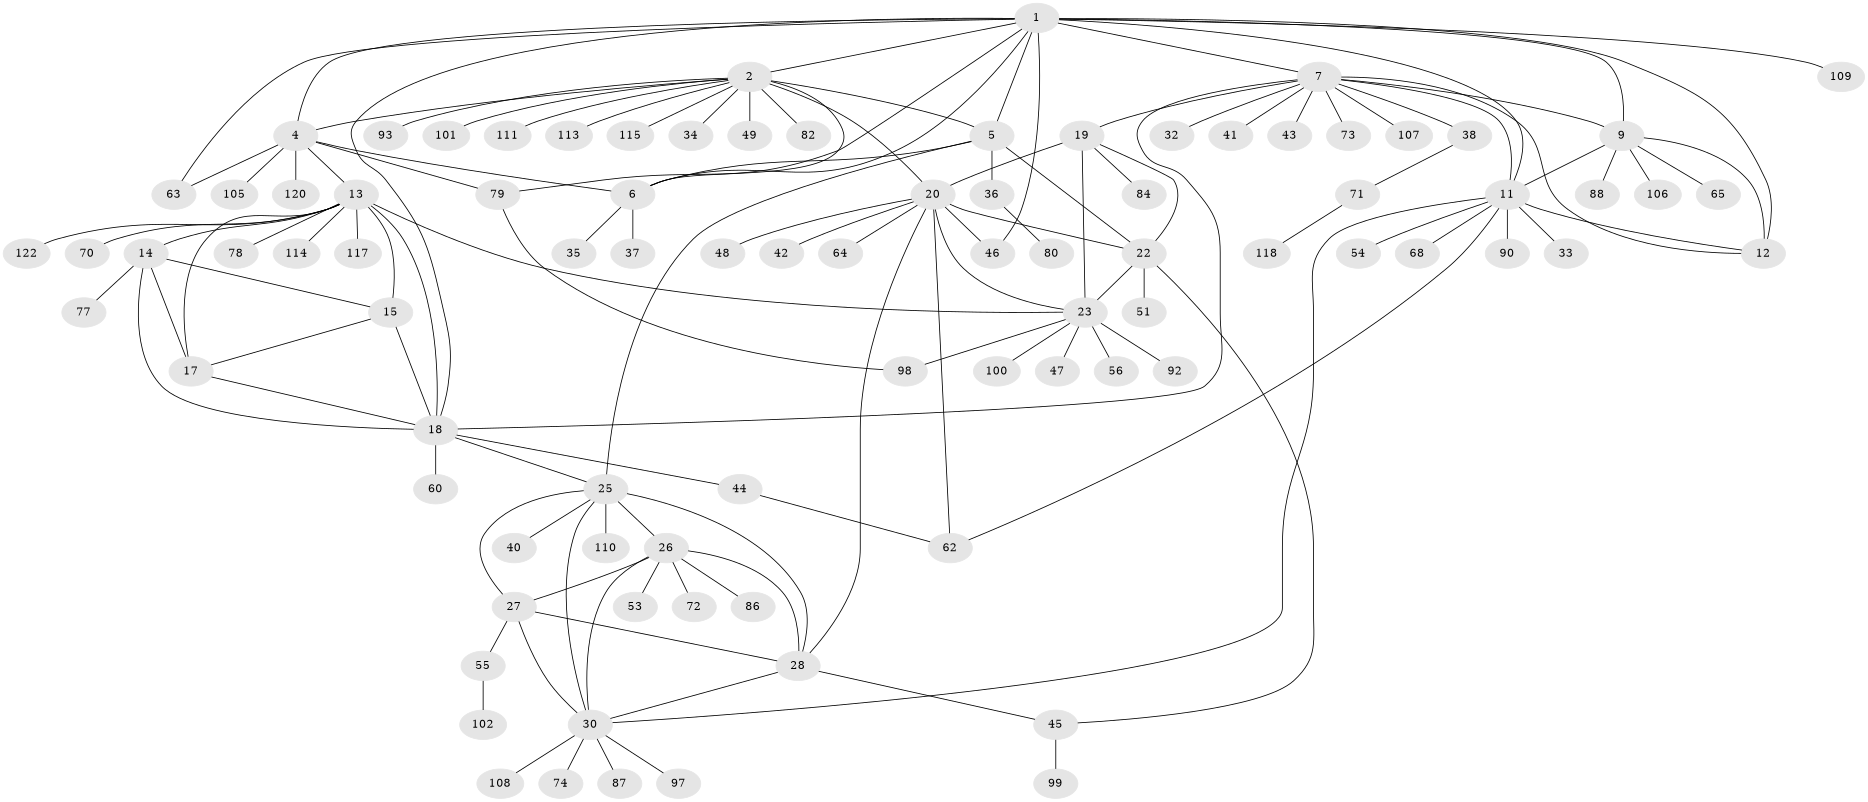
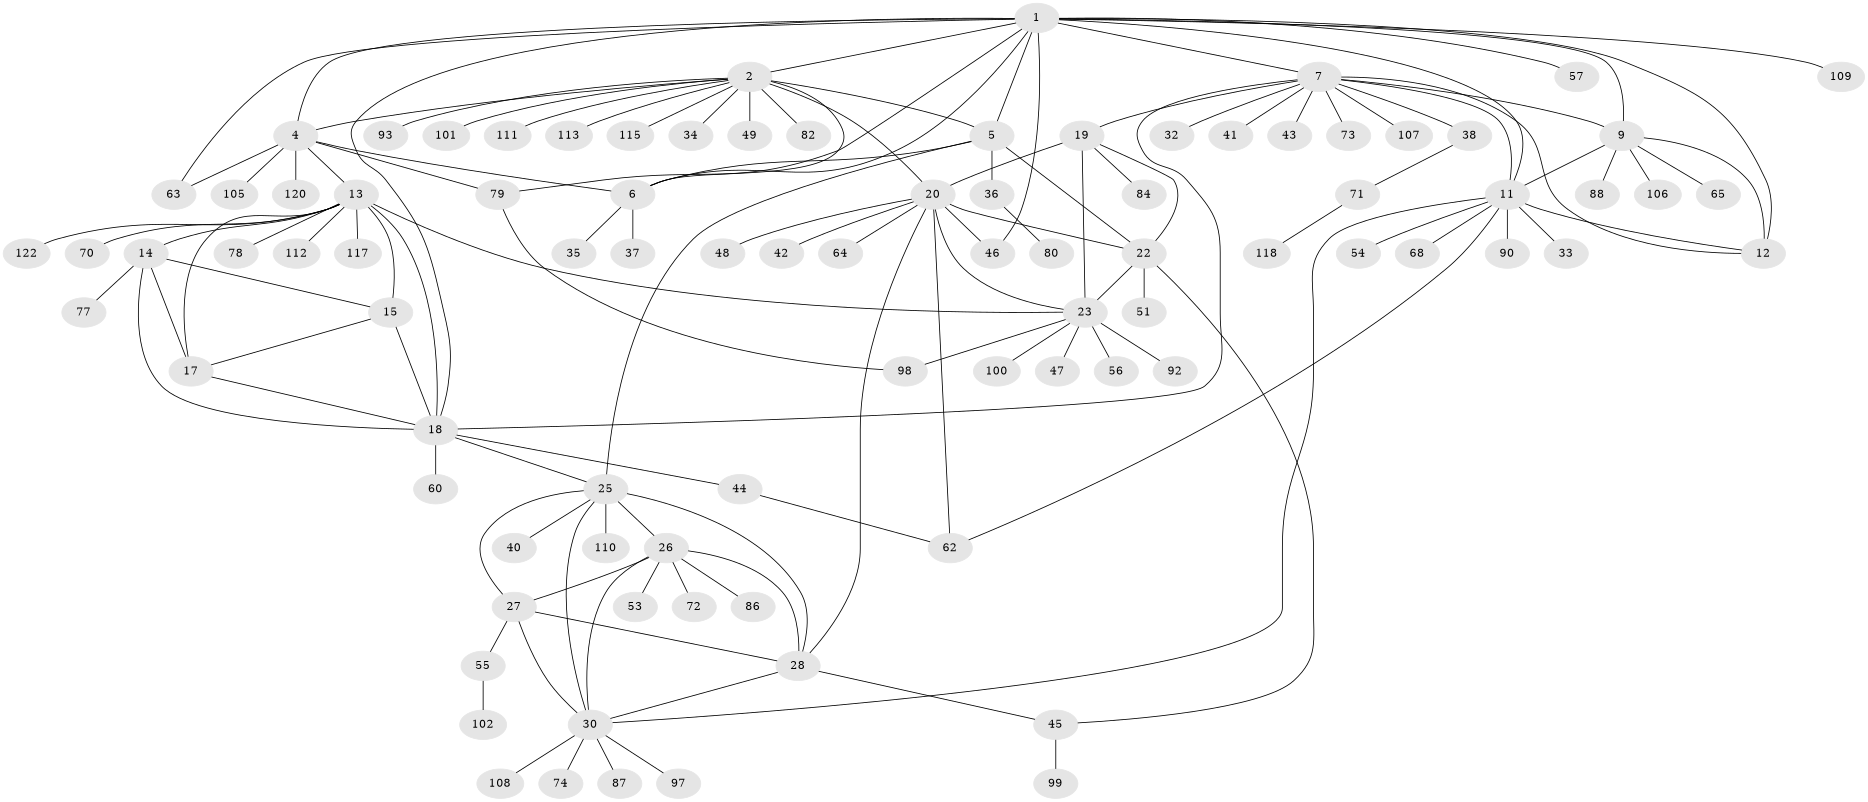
  graph {
    node [color=gray90 style=filled]
    1 [super="+8"]
    2 [super="+3"]
    4 [super="+91"]
    5 [super="+58"]
    6 [super="+76"]
    7 [super="+104"]
    9 [super="+10"]
    11 [super="+75"]
    12 [super="+42"]
    18 [super="+83"]
    46
+   57
    63
    79
    109
    20 [super="+94"]
    34
    49
    82
    93
    101
    111
    113
    115
    13 [super="+16"]
    105
    120
    22 [super="+24"]
    25 [super="+119"]
    36 [super="+39"]
    35
    37
    19 [super="+21"]
    32
    38 [super="+61"]
    41
    43
    73
    107
    65
    88
    106
    30 [super="+59"]
    33
    54
    62 [super="+67"]
    68
    90 [super="+95"]
    44
    60
    98
    23 [super="+85"]
    28 [super="+89"]
    48
    n55 [label=42]
    64
    14 [super="+116"]
    15 [super="+31"]
    17 [super="+69"]
    70 [super="+114"]
    78
-   112 [label=114]
+   112
    117
    122
    45 [super="+66"]
    51
    26 [super="+29"]
    27 [super="+50"]
    40
    110
    80 [super="+96"]
    84
    71
    74
    87
    97
    108
    77
    47
    56
    92
    100 [super="+103"]
    99
    53
    72
    86
    55
    102
    118
    1 -- 2 [weight=2]
    1 -- 4
    1 -- 5
    1 -- 6
    1 -- 7 [weight=2]
    1 -- 9 [weight=2]
    1 -- 11
    1 -- 12
    1 -- 18
    1 -- 46
+   1 -- 57
    1 -- 63
    1 -- 79
    1 -- 109
    2 -- 4 [weight=2]
    2 -- 5 [weight=2]
    2 -- 6 [weight=2]
    2 -- 20
    2 -- 34
    2 -- 49
    2 -- 82
    2 -- 93
    2 -- 101
    2 -- 111
    2 -- 113
    2 -- 115
    4 -- 6
    4 -- 63
    4 -- 79
    4 -- 13
    4 -- 105
    4 -- 120
    5 -- 6
    5 -- 22
    5 -- 25
    5 -- 36
    6 -- 35
    6 -- 37
    7 -- 9 [weight=2]
    7 -- 11
    7 -- 12
    7 -- 18
    7 -- 19
    7 -- 32
    7 -- 38
    7 -- 41
    7 -- 43
    7 -- 73
    7 -- 107
    9 -- 11 [weight=2]
    9 -- 12 [weight=2]
    9 -- 65
    9 -- 88
    9 -- 106
    11 -- 12
    11 -- 30
    11 -- 33
    11 -- 54
    11 -- 62
    11 -- 68
    11 -- 90
    18 -- 25
    18 -- 44
    18 -- 60
    79 -- 98
    20 -- 46
    20 -- 22 [weight=2]
    20 -- 62
    20 -- 23
    20 -- 28
    20 -- 48
    20 -- n55
    20 -- 64
    13 -- 18 [weight=2]
    13 -- 23
    13 -- 14 [weight=2]
    13 -- 15 [weight=2]
    13 -- 17 [weight=2]
    13 -- 70
    13 -- 78
    13 -- 112
    13 -- 117
    13 -- 122
    22 -- 23 [weight=2]
    22 -- 45
    22 -- 51
    25 -- 30
    25 -- 28
    25 -- 26 [weight=2]
    25 -- 27
    25 -- 40
    25 -- 110
    36 -- 80
    19 -- 20 [weight=2]
    19 -- 22 [weight=4]
    19 -- 23 [weight=2]
    19 -- 84
    38 -- 71
    30 -- 74
    30 -- 87
    30 -- 97
    30 -- 108
    44 -- 62
    23 -- 98
    23 -- 47
    23 -- 56
    23 -- 92
    23 -- 100
    28 -- 30
    28 -- 45
    14 -- 18
    14 -- 15
    14 -- 17
    14 -- 77
    15 -- 18
    15 -- 17
    17 -- 18
    45 -- 99
    26 -- 30 [weight=2]
    26 -- 28 [weight=2]
    26 -- 27 [weight=2]
    26 -- 53
    26 -- 72
    26 -- 86
    27 -- 30
    27 -- 28
    27 -- 55
    71 -- 118
    55 -- 102
  }
